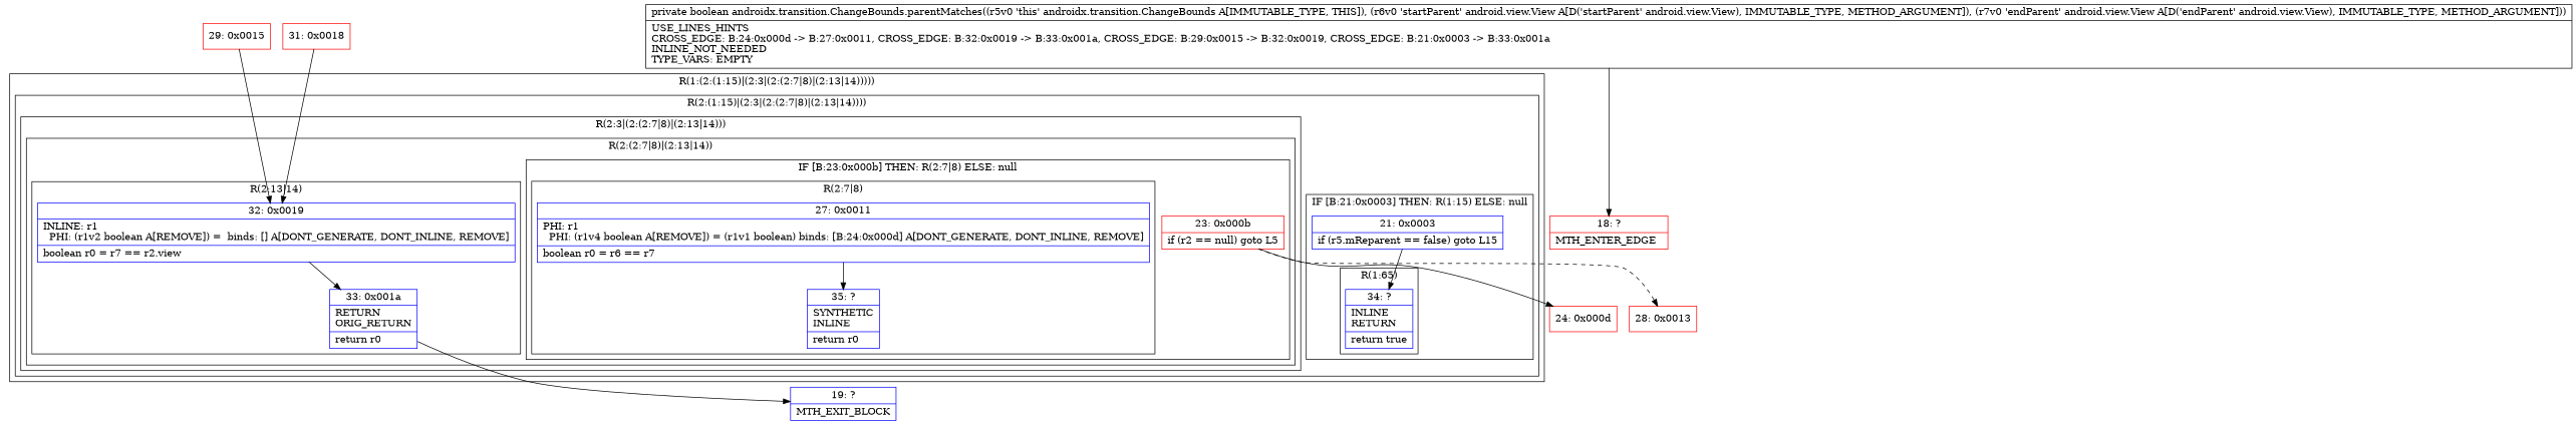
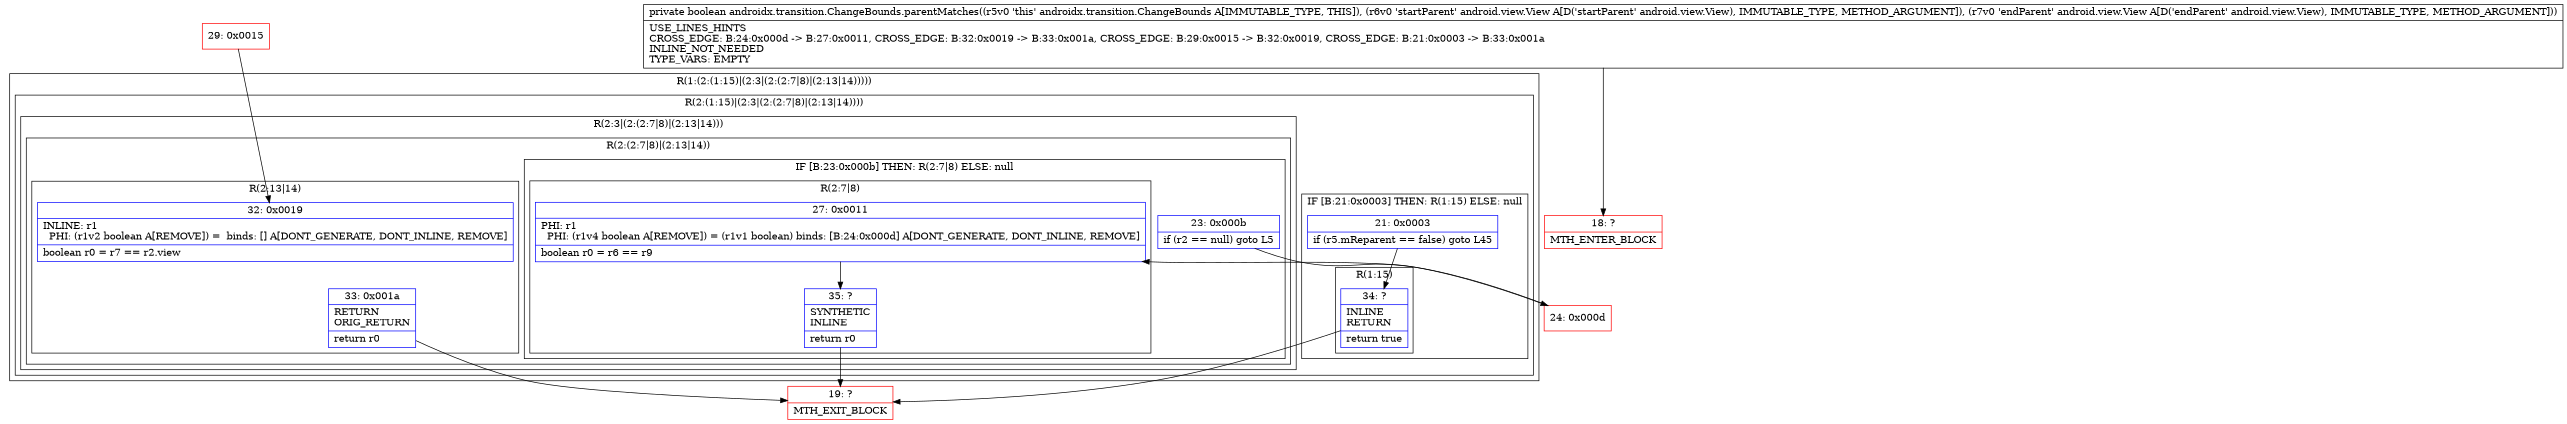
  digraph {
    node [color=blue shape=record]
    n1 [label="{34\:\ ?|INLINE\lRETURN\l|return true\l}"]
-   n2 [label="{21\:\ 0x0003|if (r5.mReparent == false) goto L15\l}"]
-   n3 [label="{27\:\ 0x0011|PHI: r1 \l  PHI: (r1v4 boolean A[REMOVE]) = (r1v1 boolean) binds: [B:24:0x000d] A[DONT_GENERATE, DONT_INLINE, REMOVE]\l|boolean r0 = r6 == r7\l}"]
+   n2 [label="{21\:\ 0x0003|if (r5.mReparent == false) goto L45\l}"]
+   n3 [label="{27\:\ 0x0011|PHI: r1 \l  PHI: (r1v4 boolean A[REMOVE]) = (r1v1 boolean) binds: [B:24:0x000d] A[DONT_GENERATE, DONT_INLINE, REMOVE]\l|boolean r0 = r6 == r9\l}"]
    n4 [label="{35\:\ ?|SYNTHETIC\lINLINE\l|return r0\l}"]
-   n5 [color=red label="{23\:\ 0x000b|if (r2 == null) goto L5\l}"]
+   n5 [label="{23\:\ 0x000b|if (r2 == null) goto L5\l}"]
    n6 [label="{32\:\ 0x0019|INLINE: r1 \l  PHI: (r1v2 boolean A[REMOVE]) =  binds: [] A[DONT_GENERATE, DONT_INLINE, REMOVE]\l|boolean r0 = r7 == r2.view\l}"]
    n7 [label="{33\:\ 0x001a|RETURN\lORIG_RETURN\l|return r0\l}"]
-   n8 [label="{19\:\ ?|MTH_EXIT_BLOCK\l}"]
+   n8 [color=red label="{19\:\ ?|MTH_EXIT_BLOCK\l}"]
    n9 [color=red label="{24\:\ 0x000d}"]
-   n10 [color=red label="{28\:\ 0x0013}"]
-   n11 [color=red label="{18\:\ ?|MTH_ENTER_EDGE\l}"]
+   n11 [color=red label="{18\:\ ?|MTH_ENTER_BLOCK\l}"]
    n12 [color=red label="{29\:\ 0x0015}"]
-   n13 [color=red label="{31\:\ 0x0018}"]
    n14 [label="{private boolean androidx.transition.ChangeBounds.parentMatches((r5v0 'this' androidx.transition.ChangeBounds A[IMMUTABLE_TYPE, THIS]), (r6v0 'startParent' android.view.View A[D('startParent' android.view.View), IMMUTABLE_TYPE, METHOD_ARGUMENT]), (r7v0 'endParent' android.view.View A[D('endParent' android.view.View), IMMUTABLE_TYPE, METHOD_ARGUMENT]))  | USE_LINES_HINTS\lCROSS_EDGE: B:24:0x000d \-\> B:27:0x0011, CROSS_EDGE: B:32:0x0019 \-\> B:33:0x001a, CROSS_EDGE: B:29:0x0015 \-\> B:32:0x0019, CROSS_EDGE: B:21:0x0003 \-\> B:33:0x001a\lINLINE_NOT_NEEDED\lTYPE_VARS: EMPTY\l}" color=""]
    subgraph cluster_1 {
      label="R(1:(2:(1:15)|(2:3|(2:(2:7|8)|(2:13|14)))))"
      subgraph cluster_2 {
        label="R(2:(1:15)|(2:3|(2:(2:7|8)|(2:13|14))))"
        subgraph cluster_3 {
          label="IF [B:21:0x0003] THEN: R(1:15) ELSE: null"
          n2
          subgraph cluster_4 {
-           label="R(1:65)"
+           label="R(1:15)"
            n1
          }
        }
        subgraph cluster_5 {
          label="R(2:3|(2:(2:7|8)|(2:13|14)))"
          subgraph cluster_6 {
            label="R(2:(2:7|8)|(2:13|14))"
            subgraph cluster_7 {
              label="IF [B:23:0x000b] THEN: R(2:7|8) ELSE: null"
              n5
              subgraph cluster_8 {
                label="R(2:7|8)"
                n3
                n4
              }
            }
            subgraph cluster_9 {
              label="R(2:13|14)"
              n6
              n7
            }
          }
        }
      }
    }
+   n1 -> n8
    n2 -> n1
    n3 -> n4
+   n4 -> n8
    n5 -> n9
-   n5 -> n10 [style=dashed]
-   n6 -> n7
    n7 -> n8
+   n9 -> n3
    n12 -> n6
-   n13 -> n6
    n14 -> n11
  }
